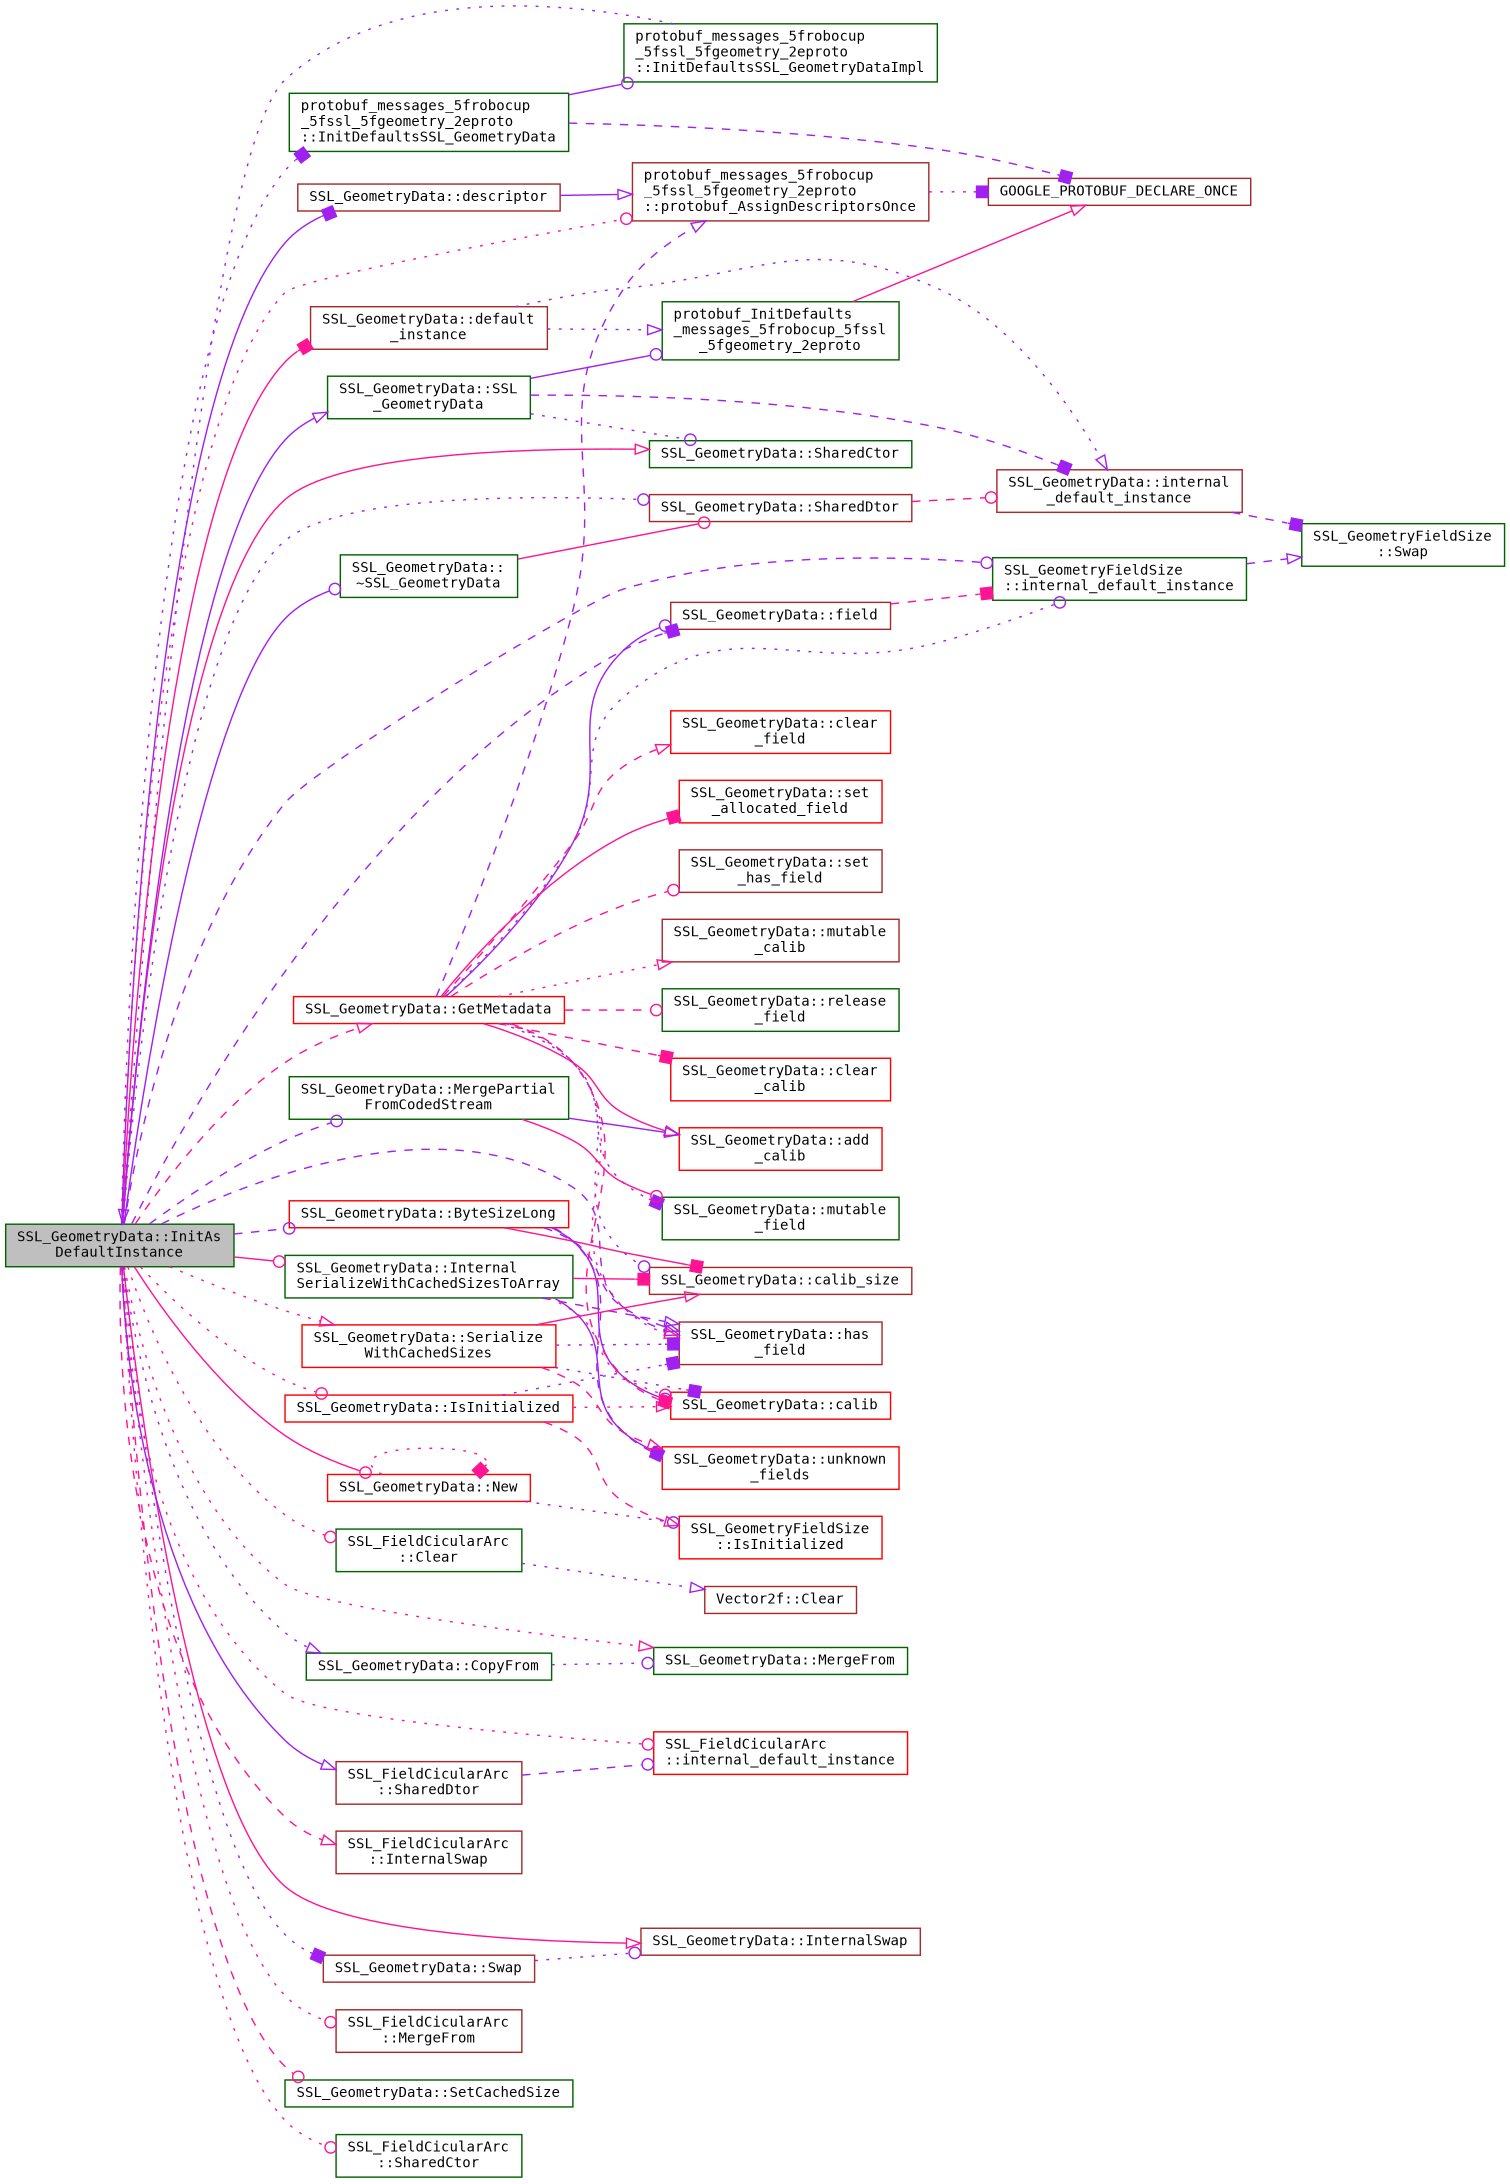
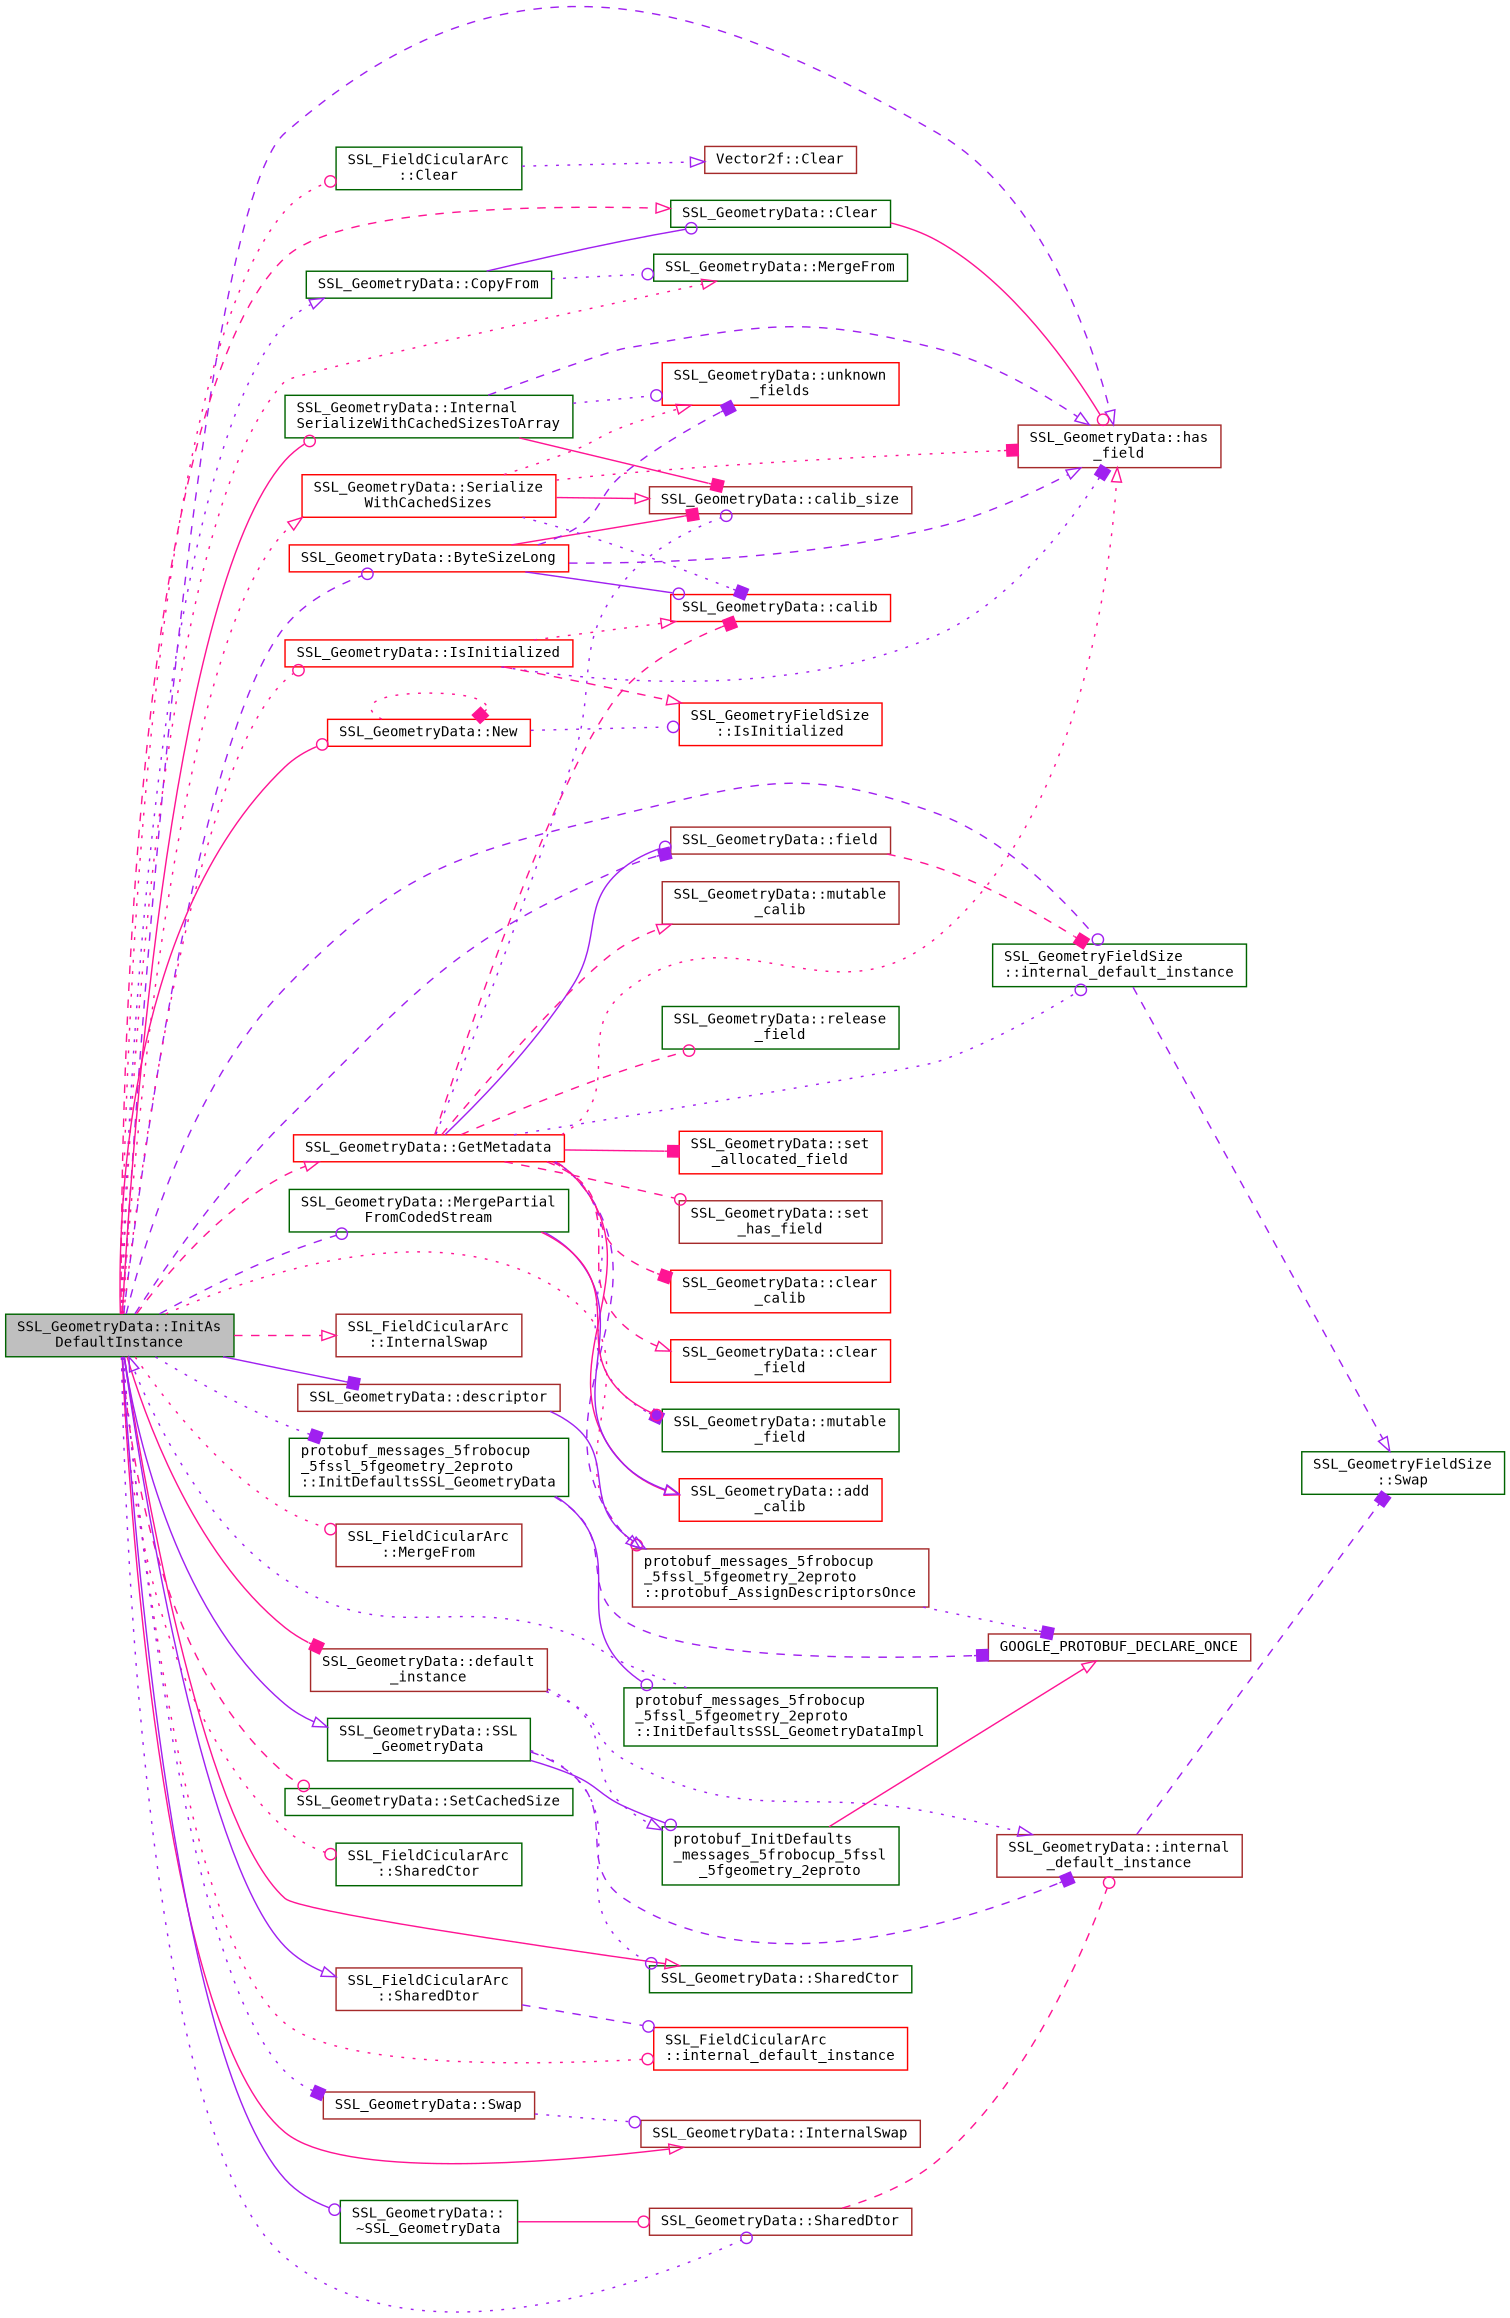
  digraph {
    fontname="DejaVu Sans Mono"
    rankdir=LR
    node [color=darkgreen fillcolor=white fontname="DejaVu Sans Mono" fontsize=10 shape=record style=filled]
    edge [arrowhead=odot color=purple fontname="DejaVu Sans Mono" fontsize=10 labelfontname=Helvetica labelfontsize=10 style=dotted]
    n1 [fillcolor=grey75 fontcolor=black height=0.2 label="SSL_GeometryData::InitAs\lDefaultInstance" width=0.4]
    n2 [color=red height=0.2 label="SSL_GeometryData::ByteSizeLong" width=0.4]
    n3 [color=brown height=0.2 label="SSL_GeometryData::has\l_field" width=0.4]
    n4 [height=0.2 label="SSL_FieldCicularArc\l::Clear" width=0.4]
+   n5 [height=0.2 label="SSL_GeometryData::Clear" width=0.4]
    n6 [height=0.2 label="SSL_GeometryData::CopyFrom" width=0.4]
    n7 [height=0.2 label="SSL_GeometryData::MergeFrom" width=0.4]
    n8 [color=brown height=0.2 label="SSL_GeometryData::default\l_instance" width=0.4]
    n9 [color=brown height=0.2 label="SSL_GeometryData::descriptor" width=0.4]
    n10 [color=brown height=0.2 label="protobuf_messages_5frobocup\l_5fssl_5fgeometry_2eproto\l::protobuf_AssignDescriptorsOnce" width=0.4]
    n11 [color=brown height=0.2 label="SSL_GeometryData::field" width=0.4]
    n12 [height=0.2 label="SSL_GeometryFieldSize\l::internal_default_instance" width=0.4]
    n13 [color=red height=0.2 label="SSL_GeometryData::GetMetadata" width=0.4]
    n14 [height=0.2 label="protobuf_messages_5frobocup\l_5fssl_5fgeometry_2eproto\l::InitDefaultsSSL_GeometryData" width=0.4]
    n15 [color=red height=0.2 label="SSL_FieldCicularArc\l::internal_default_instance" width=0.4]
    n16 [height=0.2 label="SSL_GeometryData::Internal\lSerializeWithCachedSizesToArray" width=0.4]
    n17 [color=brown height=0.2 label="SSL_FieldCicularArc\l::InternalSwap" width=0.4]
    n18 [color=brown height=0.2 label="SSL_GeometryData::InternalSwap" width=0.4]
    n19 [color=red height=0.2 label="SSL_GeometryData::IsInitialized" width=0.4]
    n20 [color=brown height=0.2 label="SSL_FieldCicularArc\l::MergeFrom" width=0.4]
    n21 [height=0.2 label="SSL_GeometryData::MergePartial\lFromCodedStream" width=0.4]
    n22 [color=red height=0.2 label="SSL_GeometryData::New" width=0.4]
    n23 [color=red height=0.2 label="SSL_GeometryData::Serialize\lWithCachedSizes" width=0.4]
    n24 [height=0.2 label="SSL_GeometryData::SetCachedSize" width=0.4]
    n25 [height=0.2 label="SSL_FieldCicularArc\l::SharedCtor" width=0.4]
    n26 [height=0.2 label="SSL_GeometryData::SharedCtor" width=0.4]
    n27 [color=brown height=0.2 label="SSL_FieldCicularArc\l::SharedDtor" width=0.4]
    n28 [color=brown height=0.2 label="SSL_GeometryData::SharedDtor" width=0.4]
    n29 [height=0.2 label="SSL_GeometryData::SSL\l_GeometryData" width=0.4]
    n30 [color=brown height=0.2 label="SSL_GeometryData::Swap" width=0.4]
    n31 [height=0.2 label="SSL_GeometryData::\l~SSL_GeometryData" width=0.4]
    n32 [color=red height=0.2 label="SSL_GeometryData::calib" width=0.4]
    n33 [color=brown height=0.2 label="SSL_GeometryData::calib_size" width=0.4]
    n34 [color=red height=0.2 label="SSL_GeometryData::unknown\l_fields" width=0.4]
    n35 [color=brown height=0.2 label="Vector2f::Clear" width=0.4]
    n36 [color=brown height=0.2 label="SSL_GeometryData::internal\l_default_instance" width=0.4]
    n37 [height=0.2 label="protobuf_InitDefaults\l_messages_5frobocup_5fssl\l_5fgeometry_2eproto" width=0.4]
    n38 [color=brown height=0.2 label=GOOGLE_PROTOBUF_DECLARE_ONCE width=0.4]
    n39 [height=0.2 label="SSL_GeometryFieldSize\l::Swap" width=0.4]
    n40 [color=red height=0.2 label="SSL_GeometryData::add\l_calib" width=0.4]
    n41 [color=red height=0.2 label="SSL_GeometryData::clear\l_calib" width=0.4]
    n42 [color=red height=0.2 label="SSL_GeometryData::clear\l_field" width=0.4]
    n43 [color=brown height=0.2 label="SSL_GeometryData::mutable\l_calib" width=0.4]
    n44 [height=0.2 label="SSL_GeometryData::mutable\l_field" width=0.4]
    n45 [height=0.2 label="SSL_GeometryData::release\l_field" width=0.4]
    n46 [color=red height=0.2 label="SSL_GeometryData::set\l_allocated_field" width=0.4]
    n47 [color=brown height=0.2 label="SSL_GeometryData::set\l_has_field" width=0.4]
    n48 [height=0.2 label="protobuf_messages_5frobocup\l_5fssl_5fgeometry_2eproto\l::InitDefaultsSSL_GeometryDataImpl" width=0.4]
    n49 [color=red height=0.2 label="SSL_GeometryFieldSize\l::IsInitialized" width=0.4]
    n1 -> n2 [style=dashed]
    n1 -> n3 [arrowhead=onormal style=dashed]
    n1 -> n4 [color=deeppink]
+   n1 -> n5 [arrowhead=onormal color=deeppink style=dashed]
    n1 -> n6 [arrowhead=onormal]
    n1 -> n7 [arrowhead=onormal color=deeppink]
    n1 -> n8 [arrowhead=box color=deeppink style=solid]
    n1 -> n9 [arrowhead=box style=solid]
    n1 -> n10 [color=deeppink]
    n1 -> n11 [arrowhead=box style=dashed]
    n1 -> n12 [style=dashed]
    n1 -> n13 [arrowhead=onormal color=deeppink style=dashed]
    n1 -> n14 [arrowhead=box]
    n1 -> n15 [color=deeppink]
    n1 -> n16 [color=deeppink style=solid]
    n1 -> n17 [arrowhead=onormal color=deeppink style=dashed]
    n1 -> n18 [arrowhead=onormal color=deeppink style=solid]
    n1 -> n19 [color=deeppink]
    n1 -> n20 [color=deeppink]
    n1 -> n21 [style=dashed]
    n1 -> n22 [color=deeppink style=solid]
    n1 -> n23 [arrowhead=onormal color=deeppink]
    n1 -> n24 [color=deeppink style=dashed]
    n1 -> n25 [color=deeppink]
    n1 -> n26 [arrowhead=onormal color=deeppink style=solid]
    n1 -> n27 [arrowhead=onormal style=solid]
    n1 -> n28
    n1 -> n29 [arrowhead=onormal style=solid]
    n1 -> n30 [arrowhead=box]
    n1 -> n31 [style=solid]
    n2 -> n3 [arrowhead=onormal style=dashed]
    n2 -> n32 [style=solid]
    n2 -> n33 [arrowhead=box color=deeppink style=solid]
    n2 -> n34 [arrowhead=box style=dashed]
    n4 -> n35 [arrowhead=onormal]
+   n5 -> n3 [color=deeppink style=solid]
+   n6 -> n5 [style=solid]
    n6 -> n7
    n8 -> n36 [arrowhead=onormal]
    n8 -> n37 [arrowhead=onormal]
    n9 -> n10 [arrowhead=onormal style=solid]
    n10 -> n38 [arrowhead=box]
    n11 -> n12 [arrowhead=box color=deeppink style=dashed]
    n12 -> n39 [arrowhead=onormal style=dashed]
    n13 -> n3 [arrowhead=onormal color=deeppink]
    n13 -> n10 [arrowhead=onormal style=dashed]
    n13 -> n11 [style=solid]
    n13 -> n12
    n13 -> n32 [arrowhead=box color=deeppink style=dashed]
    n13 -> n33
    n13 -> n40 [arrowhead=onormal color=deeppink style=solid]
    n13 -> n41 [arrowhead=box color=deeppink style=dashed]
    n13 -> n42 [arrowhead=onormal color=deeppink style=dashed]
-   n13 -> n43 [arrowhead=onormal color=deeppink]
+   n13 -> n43 [arrowhead=onormal color=deeppink style=dashed]
    n13 -> n44 [arrowhead=box]
    n13 -> n45 [color=deeppink style=dashed]
    n13 -> n46 [arrowhead=box color=deeppink style=solid]
    n13 -> n47 [color=deeppink style=dashed]
    n14 -> n38 [arrowhead=box style=dashed]
    n14 -> n48 [style=solid]
    n16 -> n3 [arrowhead=onormal style=dashed]
-   n16 -> n32 [color=deeppink]
    n16 -> n33 [arrowhead=box color=deeppink style=solid]
-   n16 -> n34 [style=solid]
+   n16 -> n34
    n19 -> n3 [arrowhead=box]
    n19 -> n32 [arrowhead=onormal color=deeppink]
    n19 -> n49 [arrowhead=onormal color=deeppink style=dashed]
    n21 -> n40 [arrowhead=onormal style=solid]
    n21 -> n44 [color=deeppink style=solid]
    n22 -> n22 [arrowhead=box color=deeppink]
    n22 -> n49
-   n23 -> n3 [arrowhead=box]
+   n23 -> n3 [arrowhead=box color=deeppink]
    n23 -> n32 [arrowhead=box]
    n23 -> n33 [arrowhead=onormal color=deeppink style=solid]
-   n23 -> n34 [arrowhead=onormal color=deeppink style=dashed]
+   n23 -> n34 [arrowhead=onormal color=deeppink]
    n27 -> n15 [style=dashed]
    n28 -> n36 [color=deeppink style=dashed]
    n29 -> n26
    n29 -> n36 [arrowhead=box style=dashed]
    n29 -> n37 [style=solid]
    n30 -> n18
    n31 -> n28 [color=deeppink style=solid]
    n36 -> n39 [arrowhead=box style=dashed]
    n37 -> n38 [arrowhead=onormal color=deeppink style=solid]
    n48 -> n1 [arrowhead=onormal]
  }
